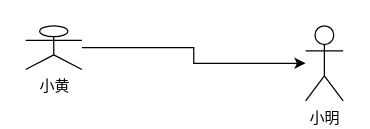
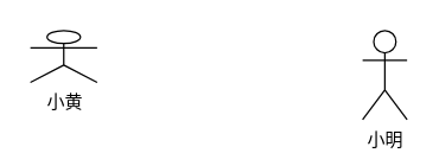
  <mxCell id="0" />
  <mxCell id="1" parent="0" />
- <mxCell id="2" value="" style="edgeStyle=orthogonalEdgeStyle;rounded=0;orthogonalLoop=1;jettySize=auto;html=1;" edge="1" parent="1" source="3" target="4"><mxGeometry relative="1" as="geometry" /></mxCell>
  <mxCell id="3" value="小黄" style="shape=umlActor;verticalLabelPosition=bottom;verticalAlign=top;html=1;outlineConnect=0;" vertex="1" parent="1"><mxGeometry x="20" y="20" width="45" height="35" as="geometry" /></mxCell>
  <mxCell id="4" value="小明" style="shape=umlActor;verticalLabelPosition=bottom;verticalAlign=top;html=1;outlineConnect=0;" vertex="1" parent="1"><mxGeometry x="244" y="20" width="30" height="60" as="geometry" /></mxCell>
